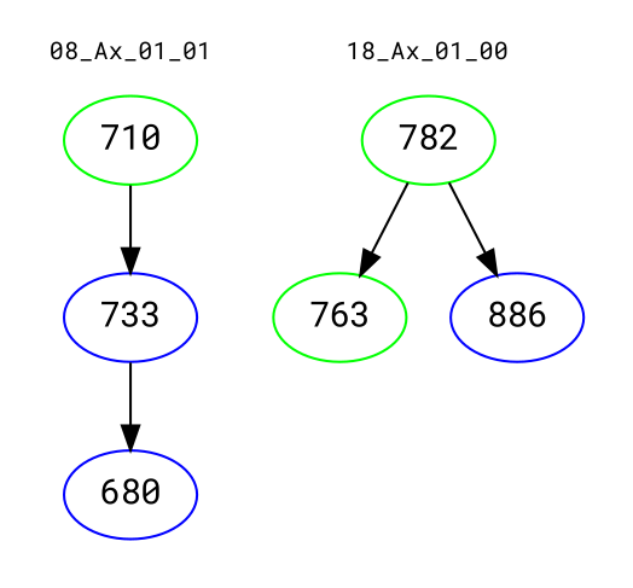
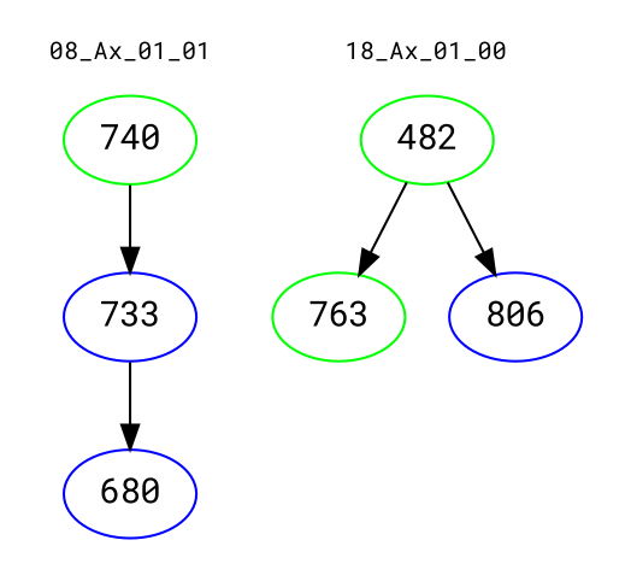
  digraph {
    fontname="Roboto Mono"
    node [color=green fontname="Roboto Mono"]
    edge [color=black fontname="Roboto Mono"]
-   n1 [label=710]
+   n1 [label=740]
    n2 [color=blue label=680]
    n3 [color=blue label=733]
-   n4 [label=782]
+   n4 [label=482]
    n5 [label=763]
-   n6 [color=blue label=886]
+   n6 [color=blue label=806]
    subgraph cluster_1 {
      color=white
      fontsize=10
      label="08_Ax_01_01"
      n1
      n2
      n3
    }
    subgraph cluster_2 {
      color=white
      fontsize=10
      label="18_Ax_01_00"
      n4
      n5
      n6
    }
    n1 -> n3
    n3 -> n2
    n4 -> n5
    n4 -> n6
  }
